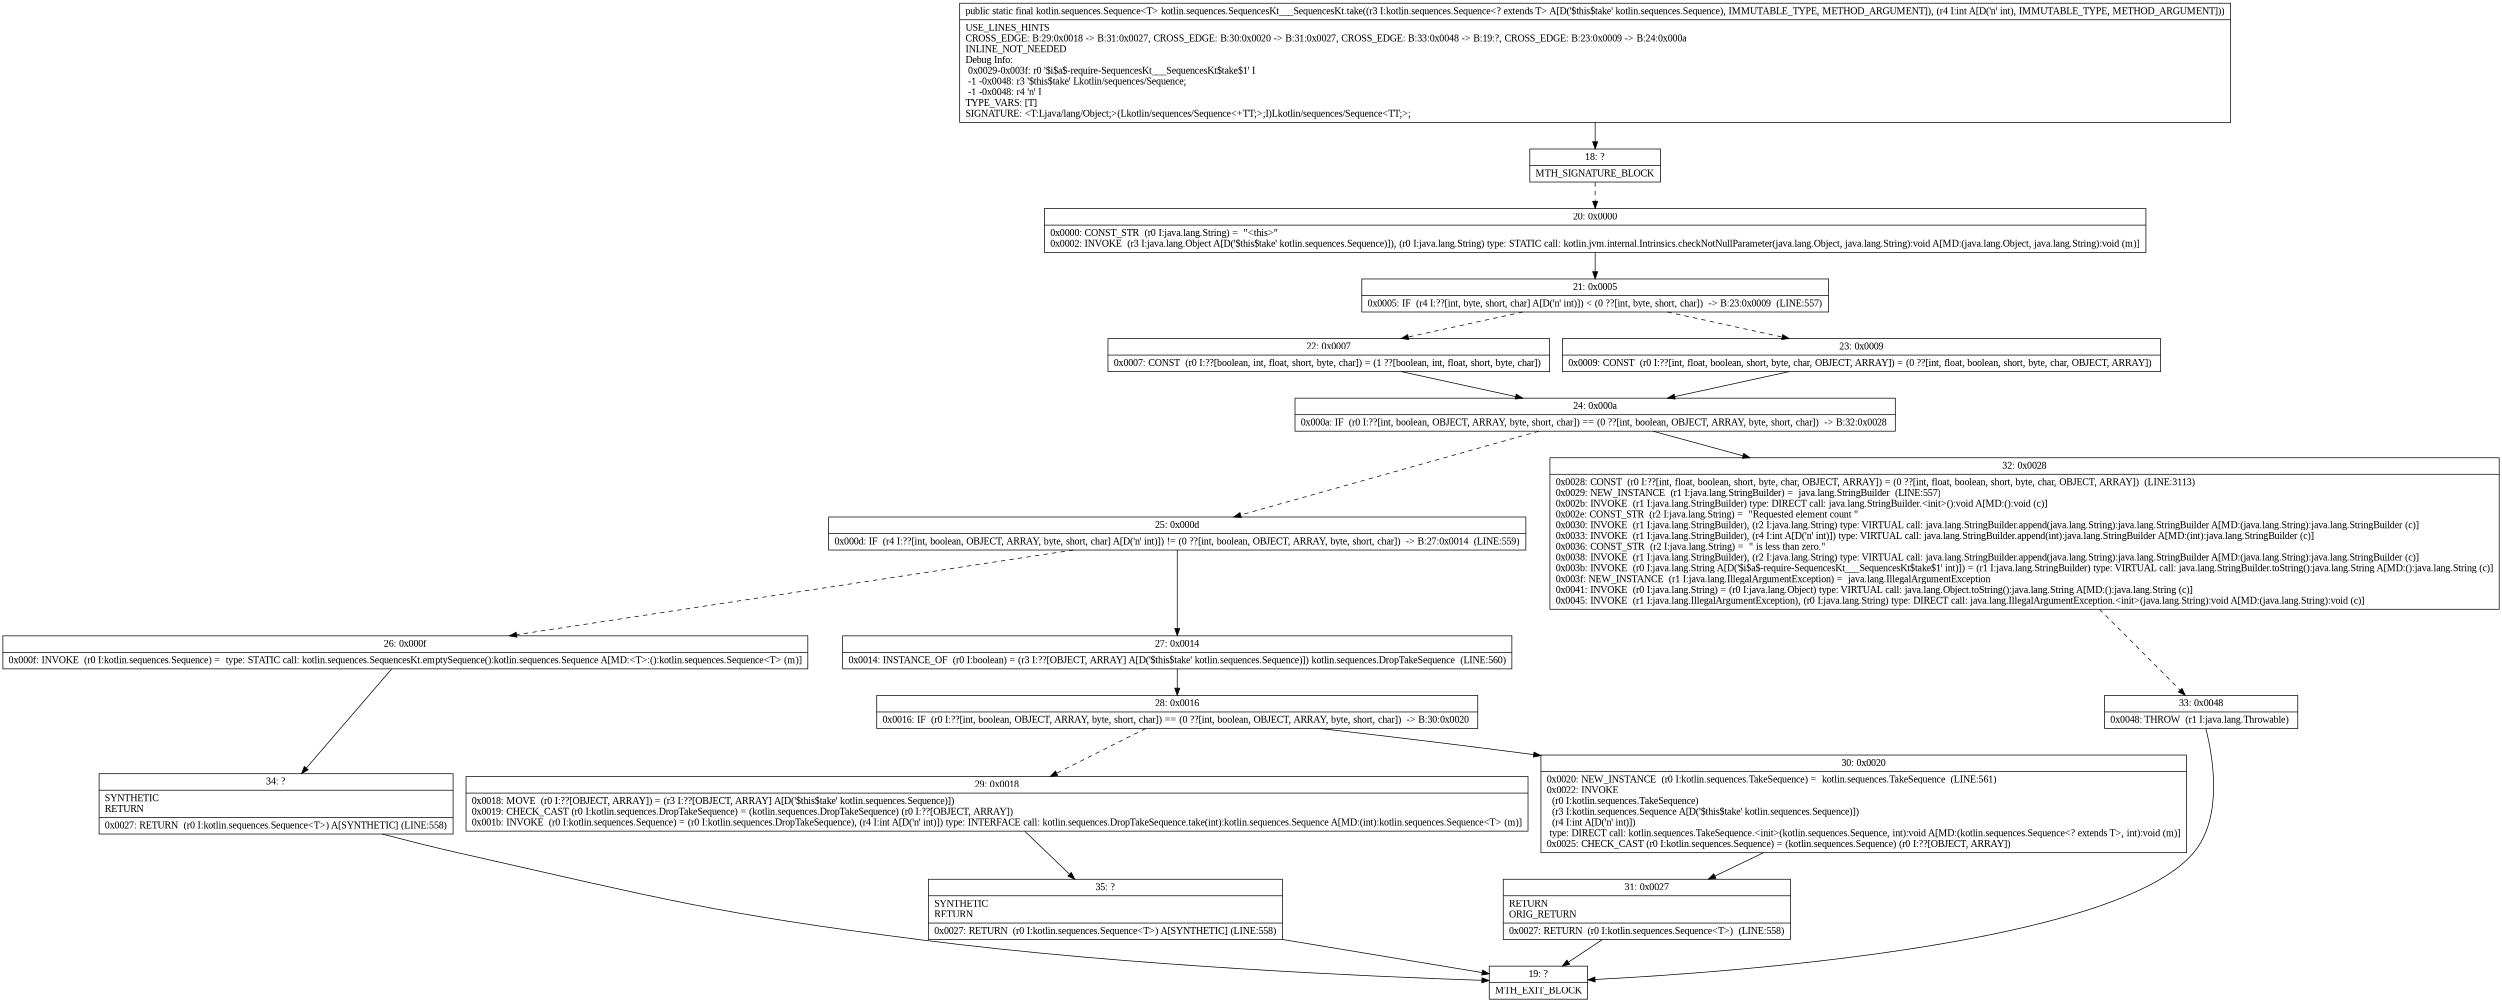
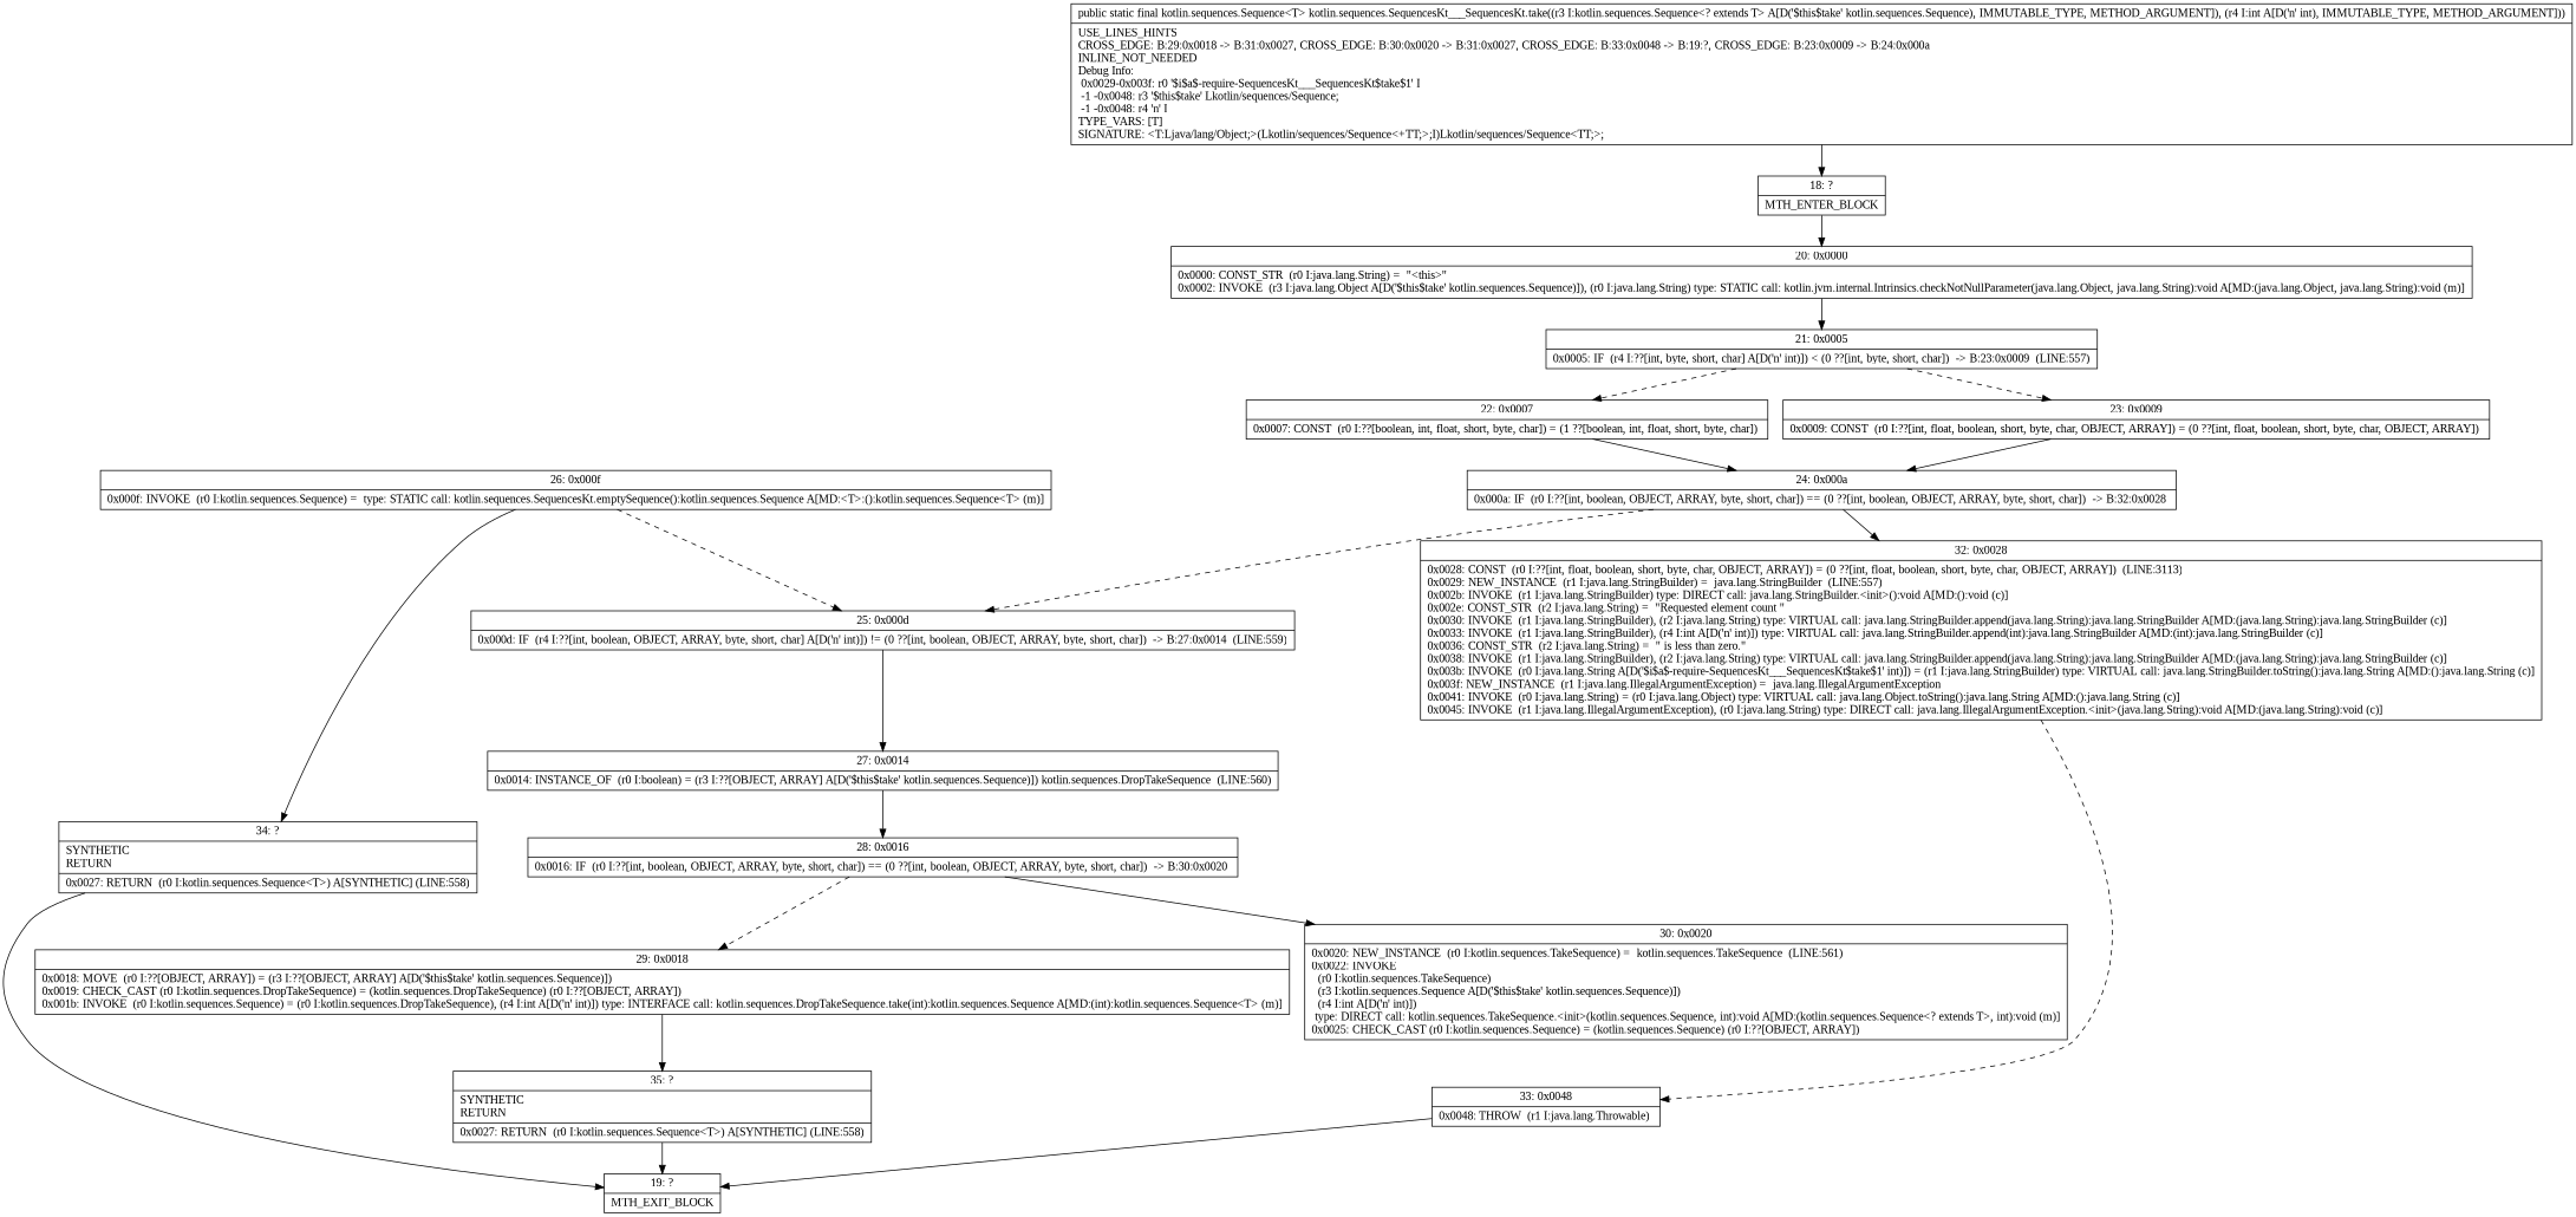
  digraph {
    fontname="Liberation Serif"
    node [fontname="Liberation Serif" shape=record]
    edge [fontname="Liberation Serif"]
-   n1 [label="{18\:\ ?|MTH_SIGNATURE_BLOCK\l}"]
+   n1 [label="{18\:\ ?|MTH_ENTER_BLOCK\l}"]
    n2 [label="{20\:\ 0x0000|0x0000: CONST_STR  (r0 I:java.lang.String) =  \"\<this\>\" \l0x0002: INVOKE  (r3 I:java.lang.Object A[D('$this$take' kotlin.sequences.Sequence)]), (r0 I:java.lang.String) type: STATIC call: kotlin.jvm.internal.Intrinsics.checkNotNullParameter(java.lang.Object, java.lang.String):void A[MD:(java.lang.Object, java.lang.String):void (m)]\l}"]
    n3 [label="{21\:\ 0x0005|0x0005: IF  (r4 I:??[int, byte, short, char] A[D('n' int)]) \< (0 ??[int, byte, short, char])  \-\> B:23:0x0009  (LINE:557)\l}"]
    n4 [label="{22\:\ 0x0007|0x0007: CONST  (r0 I:??[boolean, int, float, short, byte, char]) = (1 ??[boolean, int, float, short, byte, char]) \l}"]
    n5 [label="{23\:\ 0x0009|0x0009: CONST  (r0 I:??[int, float, boolean, short, byte, char, OBJECT, ARRAY]) = (0 ??[int, float, boolean, short, byte, char, OBJECT, ARRAY]) \l}"]
    n6 [label="{24\:\ 0x000a|0x000a: IF  (r0 I:??[int, boolean, OBJECT, ARRAY, byte, short, char]) == (0 ??[int, boolean, OBJECT, ARRAY, byte, short, char])  \-\> B:32:0x0028 \l}"]
    n7 [label="{25\:\ 0x000d|0x000d: IF  (r4 I:??[int, boolean, OBJECT, ARRAY, byte, short, char] A[D('n' int)]) != (0 ??[int, boolean, OBJECT, ARRAY, byte, short, char])  \-\> B:27:0x0014  (LINE:559)\l}"]
    n8 [label="{32\:\ 0x0028|0x0028: CONST  (r0 I:??[int, float, boolean, short, byte, char, OBJECT, ARRAY]) = (0 ??[int, float, boolean, short, byte, char, OBJECT, ARRAY])  (LINE:3113)\l0x0029: NEW_INSTANCE  (r1 I:java.lang.StringBuilder) =  java.lang.StringBuilder  (LINE:557)\l0x002b: INVOKE  (r1 I:java.lang.StringBuilder) type: DIRECT call: java.lang.StringBuilder.\<init\>():void A[MD:():void (c)]\l0x002e: CONST_STR  (r2 I:java.lang.String) =  \"Requested element count \" \l0x0030: INVOKE  (r1 I:java.lang.StringBuilder), (r2 I:java.lang.String) type: VIRTUAL call: java.lang.StringBuilder.append(java.lang.String):java.lang.StringBuilder A[MD:(java.lang.String):java.lang.StringBuilder (c)]\l0x0033: INVOKE  (r1 I:java.lang.StringBuilder), (r4 I:int A[D('n' int)]) type: VIRTUAL call: java.lang.StringBuilder.append(int):java.lang.StringBuilder A[MD:(int):java.lang.StringBuilder (c)]\l0x0036: CONST_STR  (r2 I:java.lang.String) =  \" is less than zero.\" \l0x0038: INVOKE  (r1 I:java.lang.StringBuilder), (r2 I:java.lang.String) type: VIRTUAL call: java.lang.StringBuilder.append(java.lang.String):java.lang.StringBuilder A[MD:(java.lang.String):java.lang.StringBuilder (c)]\l0x003b: INVOKE  (r0 I:java.lang.String A[D('$i$a$\-require\-SequencesKt___SequencesKt$take$1' int)]) = (r1 I:java.lang.StringBuilder) type: VIRTUAL call: java.lang.StringBuilder.toString():java.lang.String A[MD:():java.lang.String (c)]\l0x003f: NEW_INSTANCE  (r1 I:java.lang.IllegalArgumentException) =  java.lang.IllegalArgumentException \l0x0041: INVOKE  (r0 I:java.lang.String) = (r0 I:java.lang.Object) type: VIRTUAL call: java.lang.Object.toString():java.lang.String A[MD:():java.lang.String (c)]\l0x0045: INVOKE  (r1 I:java.lang.IllegalArgumentException), (r0 I:java.lang.String) type: DIRECT call: java.lang.IllegalArgumentException.\<init\>(java.lang.String):void A[MD:(java.lang.String):void (c)]\l}"]
    n9 [label="{26\:\ 0x000f|0x000f: INVOKE  (r0 I:kotlin.sequences.Sequence) =  type: STATIC call: kotlin.sequences.SequencesKt.emptySequence():kotlin.sequences.Sequence A[MD:\<T\>:():kotlin.sequences.Sequence\<T\> (m)]\l}"]
    n10 [label="{27\:\ 0x0014|0x0014: INSTANCE_OF  (r0 I:boolean) = (r3 I:??[OBJECT, ARRAY] A[D('$this$take' kotlin.sequences.Sequence)]) kotlin.sequences.DropTakeSequence  (LINE:560)\l}"]
    n11 [label="{33\:\ 0x0048|0x0048: THROW  (r1 I:java.lang.Throwable) \l}"]
    n12 [label="{34\:\ ?|SYNTHETIC\lRETURN\l|0x0027: RETURN  (r0 I:kotlin.sequences.Sequence\<T\>) A[SYNTHETIC] (LINE:558)\l}"]
    n13 [label="{28\:\ 0x0016|0x0016: IF  (r0 I:??[int, boolean, OBJECT, ARRAY, byte, short, char]) == (0 ??[int, boolean, OBJECT, ARRAY, byte, short, char])  \-\> B:30:0x0020 \l}"]
    n14 [label="{19\:\ ?|MTH_EXIT_BLOCK\l}"]
    n15 [label="{29\:\ 0x0018|0x0018: MOVE  (r0 I:??[OBJECT, ARRAY]) = (r3 I:??[OBJECT, ARRAY] A[D('$this$take' kotlin.sequences.Sequence)]) \l0x0019: CHECK_CAST (r0 I:kotlin.sequences.DropTakeSequence) = (kotlin.sequences.DropTakeSequence) (r0 I:??[OBJECT, ARRAY]) \l0x001b: INVOKE  (r0 I:kotlin.sequences.Sequence) = (r0 I:kotlin.sequences.DropTakeSequence), (r4 I:int A[D('n' int)]) type: INTERFACE call: kotlin.sequences.DropTakeSequence.take(int):kotlin.sequences.Sequence A[MD:(int):kotlin.sequences.Sequence\<T\> (m)]\l}"]
    n16 [label="{30\:\ 0x0020|0x0020: NEW_INSTANCE  (r0 I:kotlin.sequences.TakeSequence) =  kotlin.sequences.TakeSequence  (LINE:561)\l0x0022: INVOKE  \l  (r0 I:kotlin.sequences.TakeSequence)\l  (r3 I:kotlin.sequences.Sequence A[D('$this$take' kotlin.sequences.Sequence)])\l  (r4 I:int A[D('n' int)])\l type: DIRECT call: kotlin.sequences.TakeSequence.\<init\>(kotlin.sequences.Sequence, int):void A[MD:(kotlin.sequences.Sequence\<? extends T\>, int):void (m)]\l0x0025: CHECK_CAST (r0 I:kotlin.sequences.Sequence) = (kotlin.sequences.Sequence) (r0 I:??[OBJECT, ARRAY]) \l}"]
    n17 [label="{35\:\ ?|SYNTHETIC\lRETURN\l|0x0027: RETURN  (r0 I:kotlin.sequences.Sequence\<T\>) A[SYNTHETIC] (LINE:558)\l}"]
-   n18 [label="{31\:\ 0x0027|RETURN\lORIG_RETURN\l|0x0027: RETURN  (r0 I:kotlin.sequences.Sequence\<T\>)  (LINE:558)\l}"]
    n19 [label="{public static final kotlin.sequences.Sequence\<T\> kotlin.sequences.SequencesKt___SequencesKt.take((r3 I:kotlin.sequences.Sequence\<? extends T\> A[D('$this$take' kotlin.sequences.Sequence), IMMUTABLE_TYPE, METHOD_ARGUMENT]), (r4 I:int A[D('n' int), IMMUTABLE_TYPE, METHOD_ARGUMENT]))  | USE_LINES_HINTS\lCROSS_EDGE: B:29:0x0018 \-\> B:31:0x0027, CROSS_EDGE: B:30:0x0020 \-\> B:31:0x0027, CROSS_EDGE: B:33:0x0048 \-\> B:19:?, CROSS_EDGE: B:23:0x0009 \-\> B:24:0x000a\lINLINE_NOT_NEEDED\lDebug Info:\l  0x0029\-0x003f: r0 '$i$a$\-require\-SequencesKt___SequencesKt$take$1' I\l  \-1 \-0x0048: r3 '$this$take' Lkotlin\/sequences\/Sequence;\l  \-1 \-0x0048: r4 'n' I\lTYPE_VARS: [T]\lSIGNATURE: \<T:Ljava\/lang\/Object;\>(Lkotlin\/sequences\/Sequence\<+TT;\>;I)Lkotlin\/sequences\/Sequence\<TT;\>;\l}"]
-   n1 -> n2 [style=dashed]
+   n1 -> n2
    n2 -> n3
    n3 -> n4 [style=dashed]
    n3 -> n5 [style=dashed]
    n4 -> n6
    n5 -> n6
    n6 -> n7 [style=dashed]
    n6 -> n8
-   n7 -> n9 [style=dashed]
+   n9 -> n7 [style=dashed]
    n7 -> n10
    n8 -> n11 [style=dashed]
    n9 -> n12
    n10 -> n13
    n11 -> n14
    n12 -> n14
    n13 -> n15 [style=dashed]
    n13 -> n16
    n15 -> n17
-   n16 -> n18
    n17 -> n14
-   n18 -> n14
    n19 -> n1
  }
